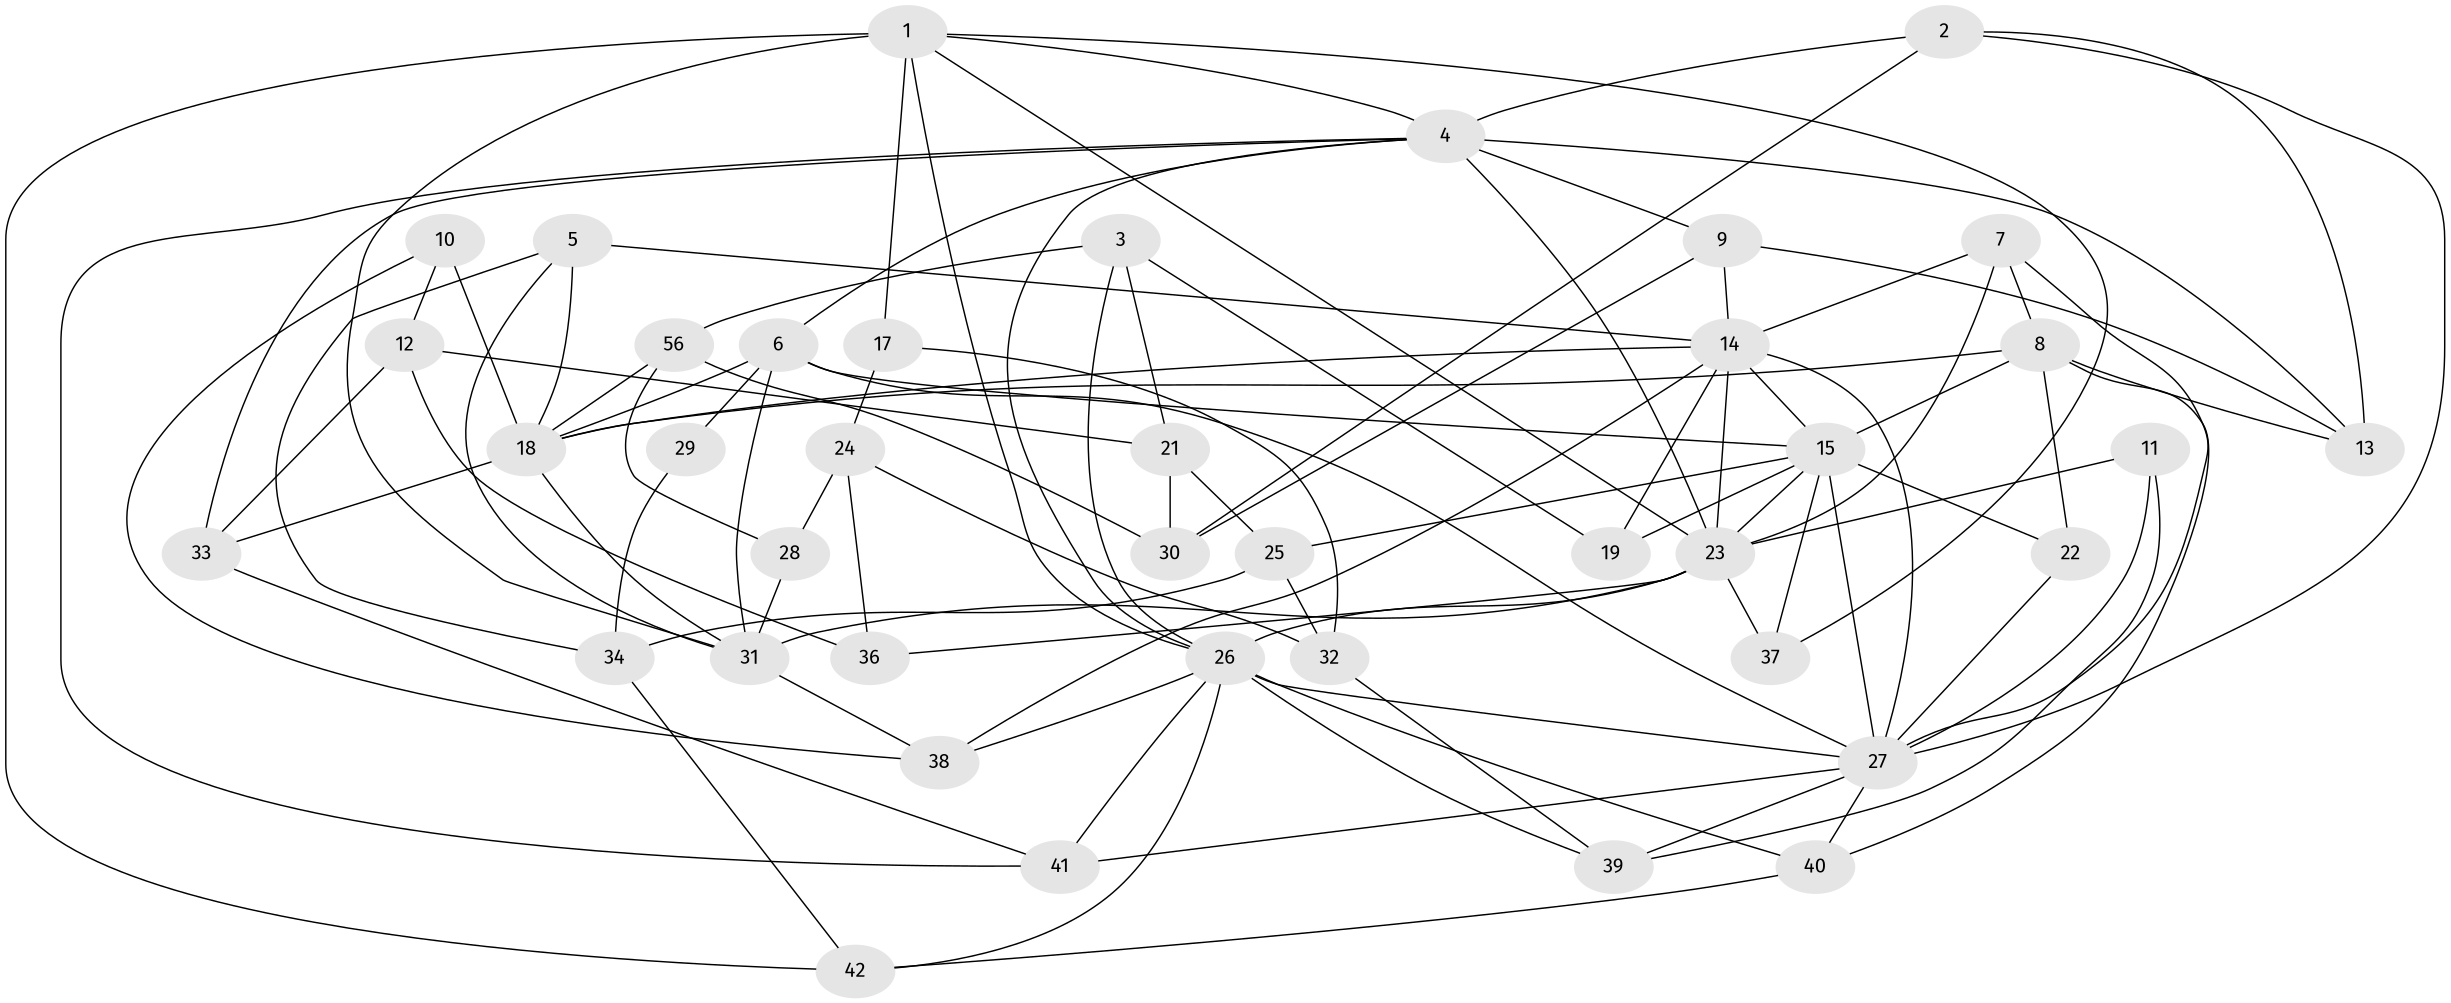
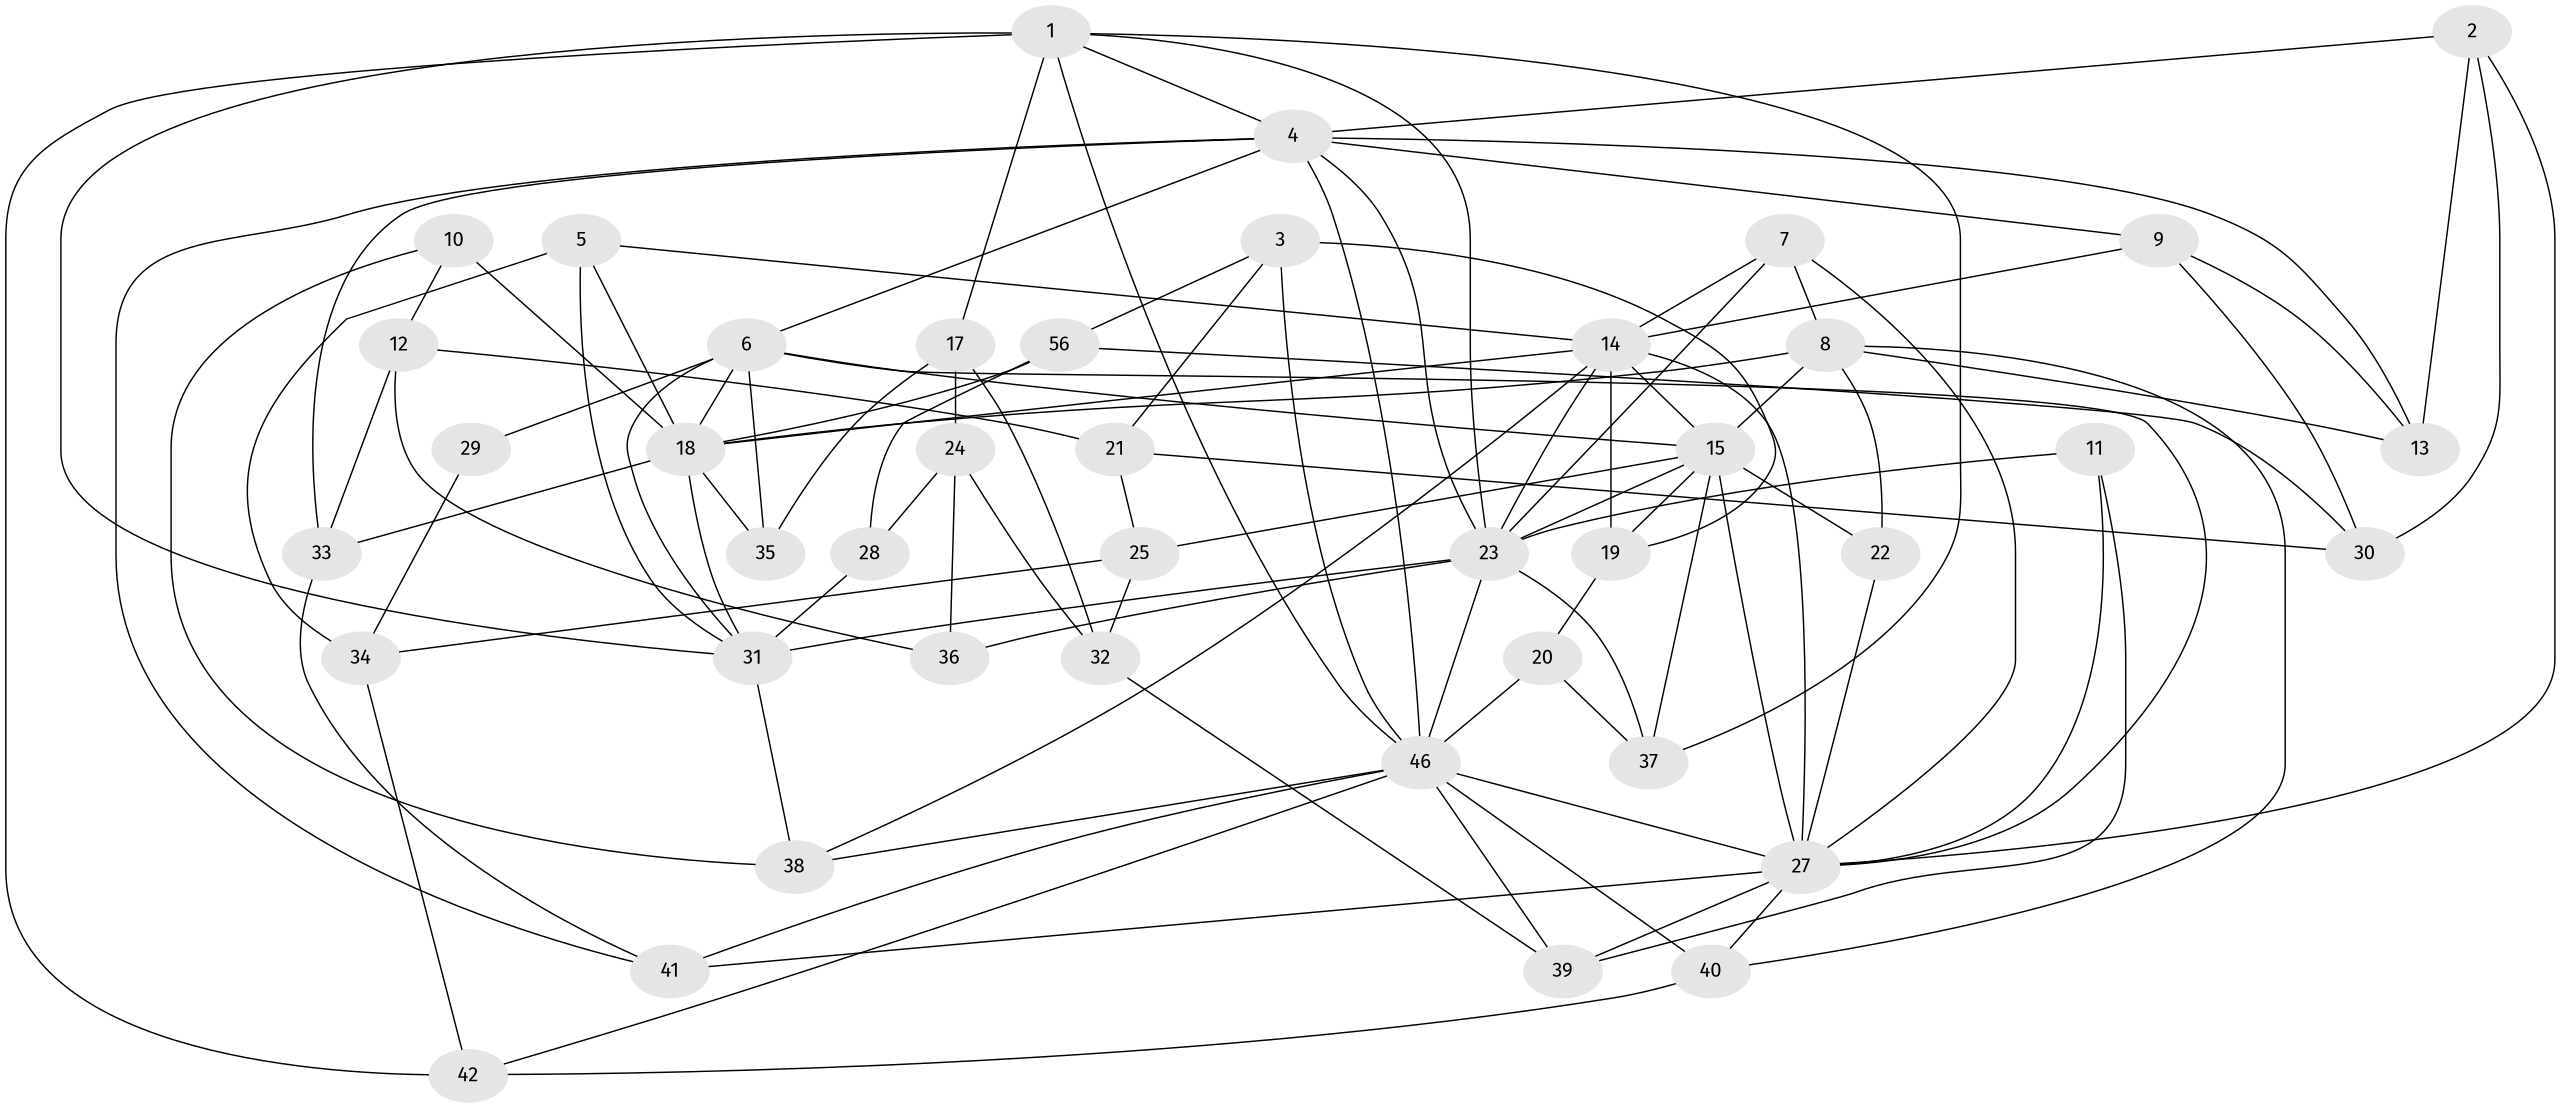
  graph {
    fontname="Fira Sans"
    node [color=gray90 fontname="Fira Sans" style=filled]
    edge [fontname="Fira Sans" weight=1.0]
    1
    4
    17
    23
-   26
+   26 [label=46]
    31
    37
    42
    13
    6
    9
    33
    41
+   35
    24
    32
    36
    27
    40
    38
    39
    2
    30
    3
    n25 [label=56]
    19
    21
    18
    28
+   20
    25
    15
    29
    14
    5
    34
    22
    7
    8
    10
    12
    11
    1 -- 4
    1 -- 17
    1 -- 23
    1 -- 26
    1 -- 31 [weight=2.0]
    1 -- 37
    1 -- 42
    4 -- 23
    4 -- 26
    4 -- 13
    4 -- 6 [weight=2.0]
    4 -- 9
    4 -- 33
    4 -- 41
+   17 -- 35
    17 -- 24
    17 -- 32
    23 -- 26
    23 -- 31 [weight=2.0]
    23 -- 37
    23 -- 36
    26 -- 42
    26 -- 41
    26 -- 27
    26 -- 40
    26 -- 38
    26 -- 39
    31 -- 38
    6 -- 31
+   6 -- 35 [weight=2.0]
    6 -- 27
    6 -- 18 [weight=3.0]
    6 -- 15
    6 -- 29 [weight=2.0]
    9 -- 13
    9 -- 30
    9 -- 14
    33 -- 41
    24 -- 32
    24 -- 36
    24 -- 28
    32 -- 39
    27 -- 41
    27 -- 40
    27 -- 39
    40 -- 42
    2 -- 4
    2 -- 13
    2 -- 27
    2 -- 30
    3 -- 26
    3 -- n25
    3 -- 19
    3 -- 21
    n25 -- 30
    n25 -- 18
    n25 -- 28
+   19 -- 20
    21 -- 30
    21 -- 25
    18 -- 31
    18 -- 33
+   18 -- 35
    28 -- 31 [weight=2.0]
+   20 -- 26 [weight=2.0]
+   20 -- 37
    25 -- 32
    25 -- 34
    15 -- 23
    15 -- 37
    15 -- 27
    15 -- 19
    15 -- 25
    15 -- 22
    29 -- 34
    14 -- 23
    14 -- 27 [weight=2.0]
    14 -- 38
    14 -- 19
    14 -- 18
    14 -- 15
    5 -- 31
    5 -- 18
    5 -- 14
    5 -- 34
    34 -- 42
    22 -- 27
    7 -- 23
    7 -- 27
    7 -- 14
    7 -- 8
    8 -- 13
    8 -- 40
    8 -- 18
    8 -- 15 [weight=2.0]
    8 -- 22
    10 -- 38
    10 -- 18 [weight=2.0]
    10 -- 12
    12 -- 33
    12 -- 36
    12 -- 21
    11 -- 23 [weight=2.0]
    11 -- 27
    11 -- 39
  }
